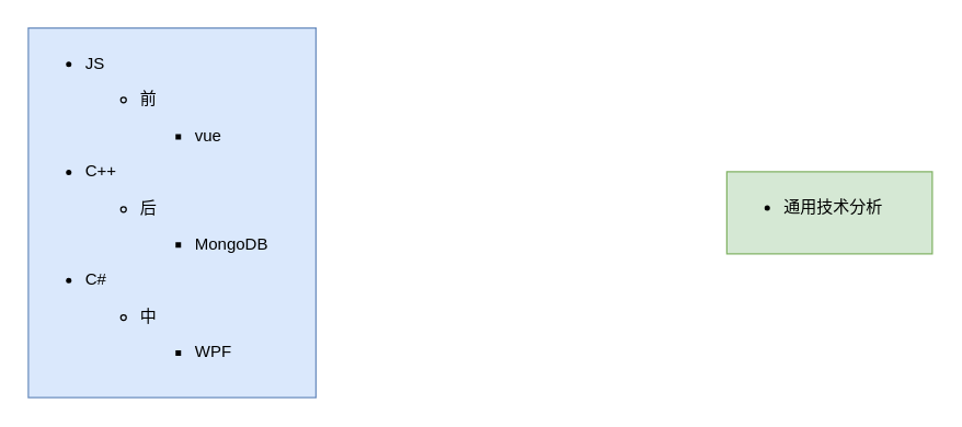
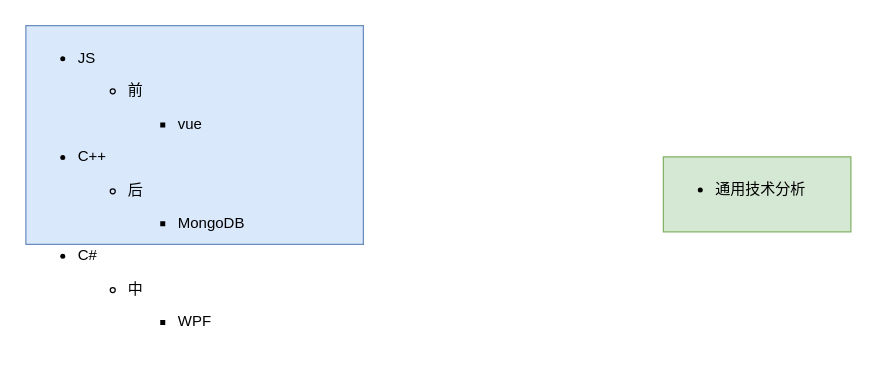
  <mxCell id="0" />
  <mxCell id="1" parent="0" />
  <mxCell id="2" value="&lt;div&gt;&lt;ul&gt;&lt;li&gt;&lt;p&gt;通用技术分析&lt;/p&gt;&lt;/li&gt;&lt;/ul&gt;&lt;/div&gt;" style="text;whiteSpace=wrap;html=1;fillColor=#d5e8d4;strokeColor=#82b366;" vertex="1" parent="1"><mxGeometry x="530" y="125" width="150" height="60" as="geometry" /></mxCell>
- <mxCell id="3" value="&lt;div&gt;&lt;ul&gt;&lt;li&gt;&lt;p&gt;JS&lt;/p&gt;&lt;ul&gt;&lt;li&gt;&lt;p&gt;前&lt;/p&gt;&lt;ul&gt;&lt;li&gt;&lt;p&gt;vue&lt;/p&gt;&lt;/li&gt;&lt;/ul&gt;&lt;/li&gt;&lt;/ul&gt;&lt;/li&gt;&lt;li&gt;&lt;p&gt;C++&lt;/p&gt;&lt;ul&gt;&lt;li&gt;&lt;p&gt;后&lt;/p&gt;&lt;ul&gt;&lt;li&gt;&lt;p&gt;MongoDB&lt;/p&gt;&lt;/li&gt;&lt;/ul&gt;&lt;/li&gt;&lt;/ul&gt;&lt;/li&gt;&lt;li&gt;&lt;p&gt;C#&lt;/p&gt;&lt;ul&gt;&lt;li&gt;&lt;p&gt;中&lt;/p&gt;&lt;ul&gt;&lt;li&gt;&lt;p&gt;WPF&lt;/p&gt;&lt;/li&gt;&lt;/ul&gt;&lt;/li&gt;&lt;/ul&gt;&lt;/li&gt;&lt;/ul&gt;&lt;/div&gt;" style="text;whiteSpace=wrap;html=1;fillColor=#dae8fc;strokeColor=#6c8ebf;" vertex="1" parent="1"><mxGeometry x="20" y="20" width="210" height="270" as="geometry" /></mxCell>
+ <mxCell id="3" value="&lt;div&gt;&lt;ul&gt;&lt;li&gt;&lt;p&gt;JS&lt;/p&gt;&lt;ul&gt;&lt;li&gt;&lt;p&gt;前&lt;/p&gt;&lt;ul&gt;&lt;li&gt;&lt;p&gt;vue&lt;/p&gt;&lt;/li&gt;&lt;/ul&gt;&lt;/li&gt;&lt;/ul&gt;&lt;/li&gt;&lt;li&gt;&lt;p&gt;C++&lt;/p&gt;&lt;ul&gt;&lt;li&gt;&lt;p&gt;后&lt;/p&gt;&lt;ul&gt;&lt;li&gt;&lt;p&gt;MongoDB&lt;/p&gt;&lt;/li&gt;&lt;/ul&gt;&lt;/li&gt;&lt;/ul&gt;&lt;/li&gt;&lt;li&gt;&lt;p&gt;C#&lt;/p&gt;&lt;ul&gt;&lt;li&gt;&lt;p&gt;中&lt;/p&gt;&lt;ul&gt;&lt;li&gt;&lt;p&gt;WPF&lt;/p&gt;&lt;/li&gt;&lt;/ul&gt;&lt;/li&gt;&lt;/ul&gt;&lt;/li&gt;&lt;/ul&gt;&lt;/div&gt;" style="text;whiteSpace=wrap;html=1;fillColor=#dae8fc;strokeColor=#6c8ebf;" vertex="1" parent="1"><mxGeometry x="20" y="20" width="270" height="175" as="geometry" /></mxCell>
